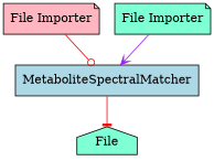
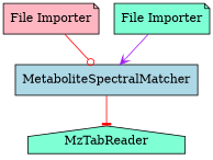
  digraph {
    rankdir=TB
    node [fillcolor=aquamarine shape=note style=filled]
    edge [color=red]
    n1 [fillcolor=lightpink label="File Importer"]
    n2 [fillcolor=lightblue label=MetaboliteSpectralMatcher shape=box]
-   n3 [label=File shape=house]
+   n3 [label=MzTabReader shape=house]
    n4 [label="File Importer"]
    n1 -> n2 [arrowhead=odot]
    n2 -> n3 [arrowhead=tee]
    n4 -> n2 [arrowhead=vee color=purple]
  }
